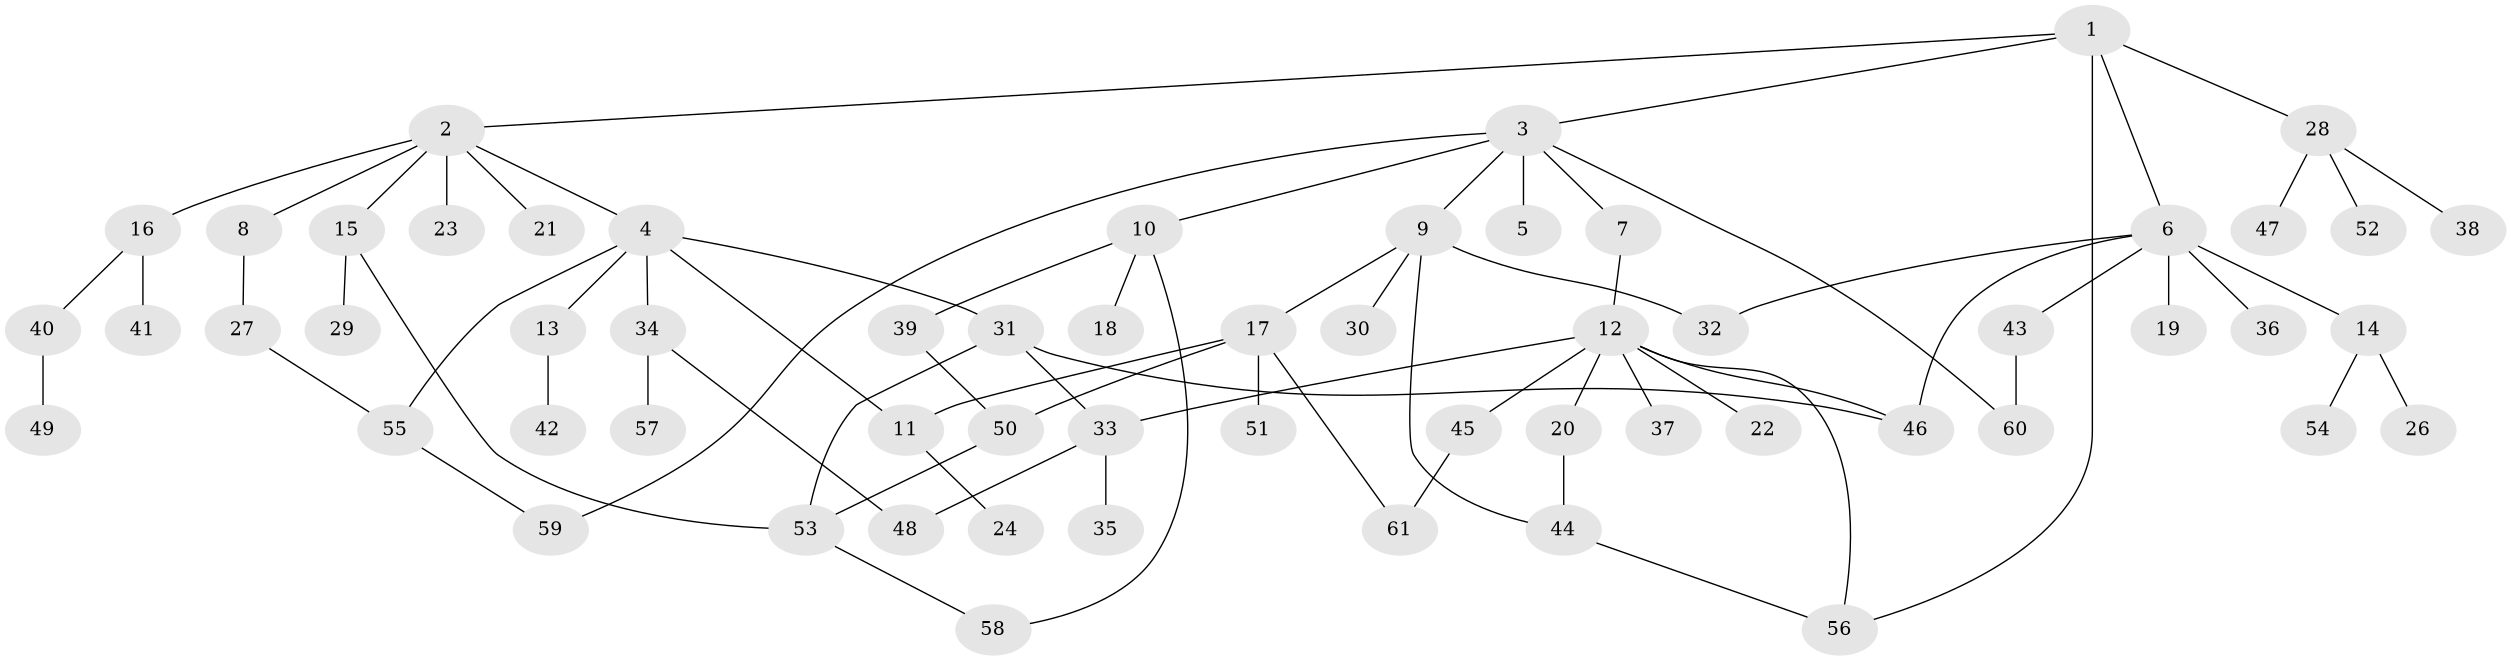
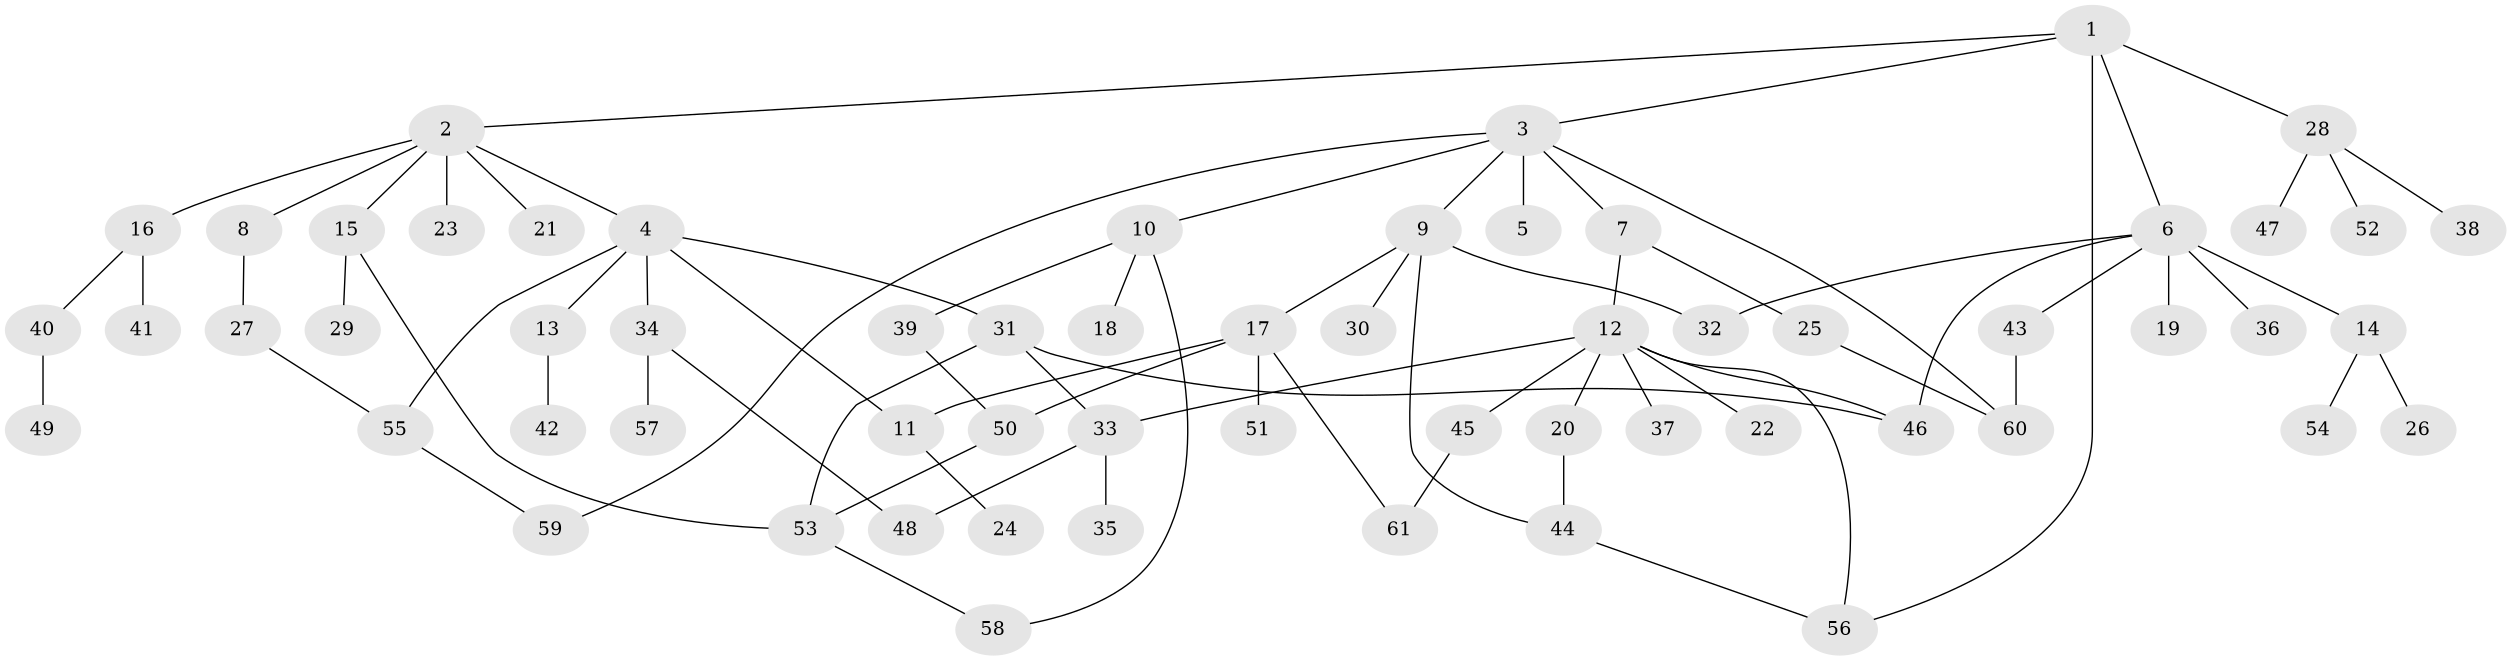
  graph {
    node [color=gray90 style=filled]
    1
    2
    3
    6
    28
    56
    4
    8
    15
    16
    21
    23
    5
    7
    9
    10
    59
    60
    14
    19
    32
    36
    43
    46
    38
    47
    52
    11
    13
    31
    34
    55
    27
    29
    53
    40
    41
    12
+   25
    17
    30
    44
    18
    39
    58
    24
    42
    33
    48
    57
    26
    54
    20
    22
    37
    45
    50
    51
    61
    35
    49
    1 -- 2
    1 -- 3
    1 -- 6
    1 -- 28
    1 -- 56
    2 -- 4
    2 -- 8
    2 -- 15
    2 -- 16
    2 -- 21
    2 -- 23
    3 -- 5
    3 -- 7
    3 -- 9
    3 -- 10
    3 -- 59
    3 -- 60
    6 -- 14
    6 -- 19
    6 -- 32
    6 -- 36
    6 -- 43
    6 -- 46
    28 -- 38
    28 -- 47
    28 -- 52
    4 -- 11
    4 -- 13
    4 -- 31
    4 -- 34
    4 -- 55
    8 -- 27
    15 -- 29
    15 -- 53
    16 -- 40
    16 -- 41
    7 -- 12
+   7 -- 25
    9 -- 32
    9 -- 17
    9 -- 30
    9 -- 44
    10 -- 18
    10 -- 39
    10 -- 58
    14 -- 26
    14 -- 54
    43 -- 60
    11 -- 24
    13 -- 42
    31 -- 46
    31 -- 53
    31 -- 33
    34 -- 48
    34 -- 57
    55 -- 59
    27 -- 55
    53 -- 58
    40 -- 49
    12 -- 56
    12 -- 46
    12 -- 33
    12 -- 20
    12 -- 22
    12 -- 37
    12 -- 45
+   25 -- 60
    17 -- 11
    17 -- 50
    17 -- 51
    17 -- 61
    44 -- 56
    39 -- 50
    33 -- 48
    33 -- 35
    20 -- 44
    45 -- 61
    50 -- 53
  }
